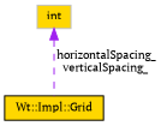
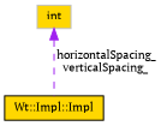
  digraph {
    fontname="PT Serif"
    node [fillcolor=gold fontname="PT Serif" fontsize=10 shape=record style=filled]
-   n1 [color=black fontcolor=black height=0.2 label="Wt::Impl::Grid" width=0.4]
+   n1 [color=black fontcolor=black height=0.2 label="Wt::Impl::Impl" width=0.4]
    n2 [color=grey75 height=0.2 label=int width=0.4]
    n2 -> n1 [color=purple dir=back fontname="PT Serif" fontsize=10 label=" horizontalSpacing_\nverticalSpacing_" labelfontname=Helvetica labelfontsize=10 style=dashed]
  }
